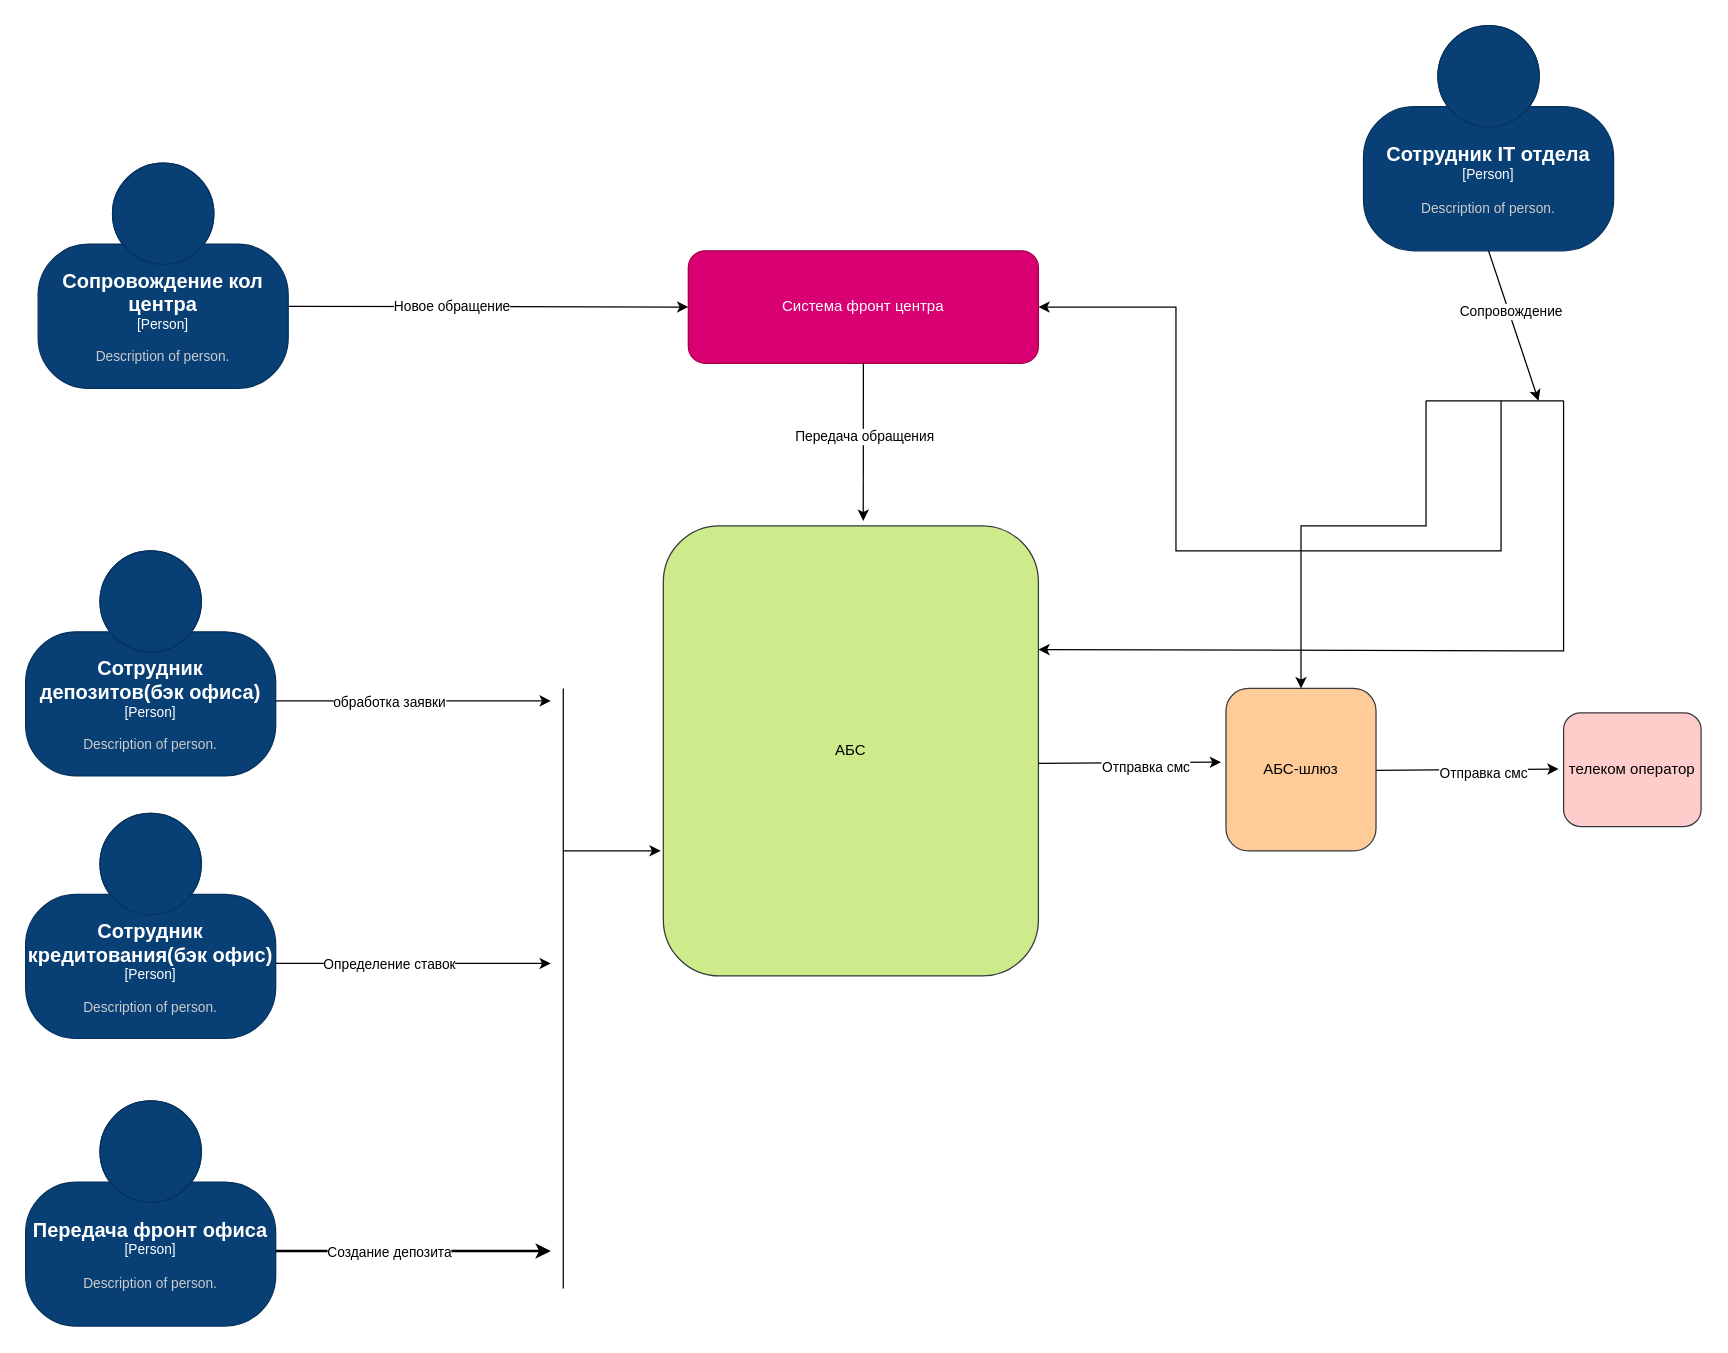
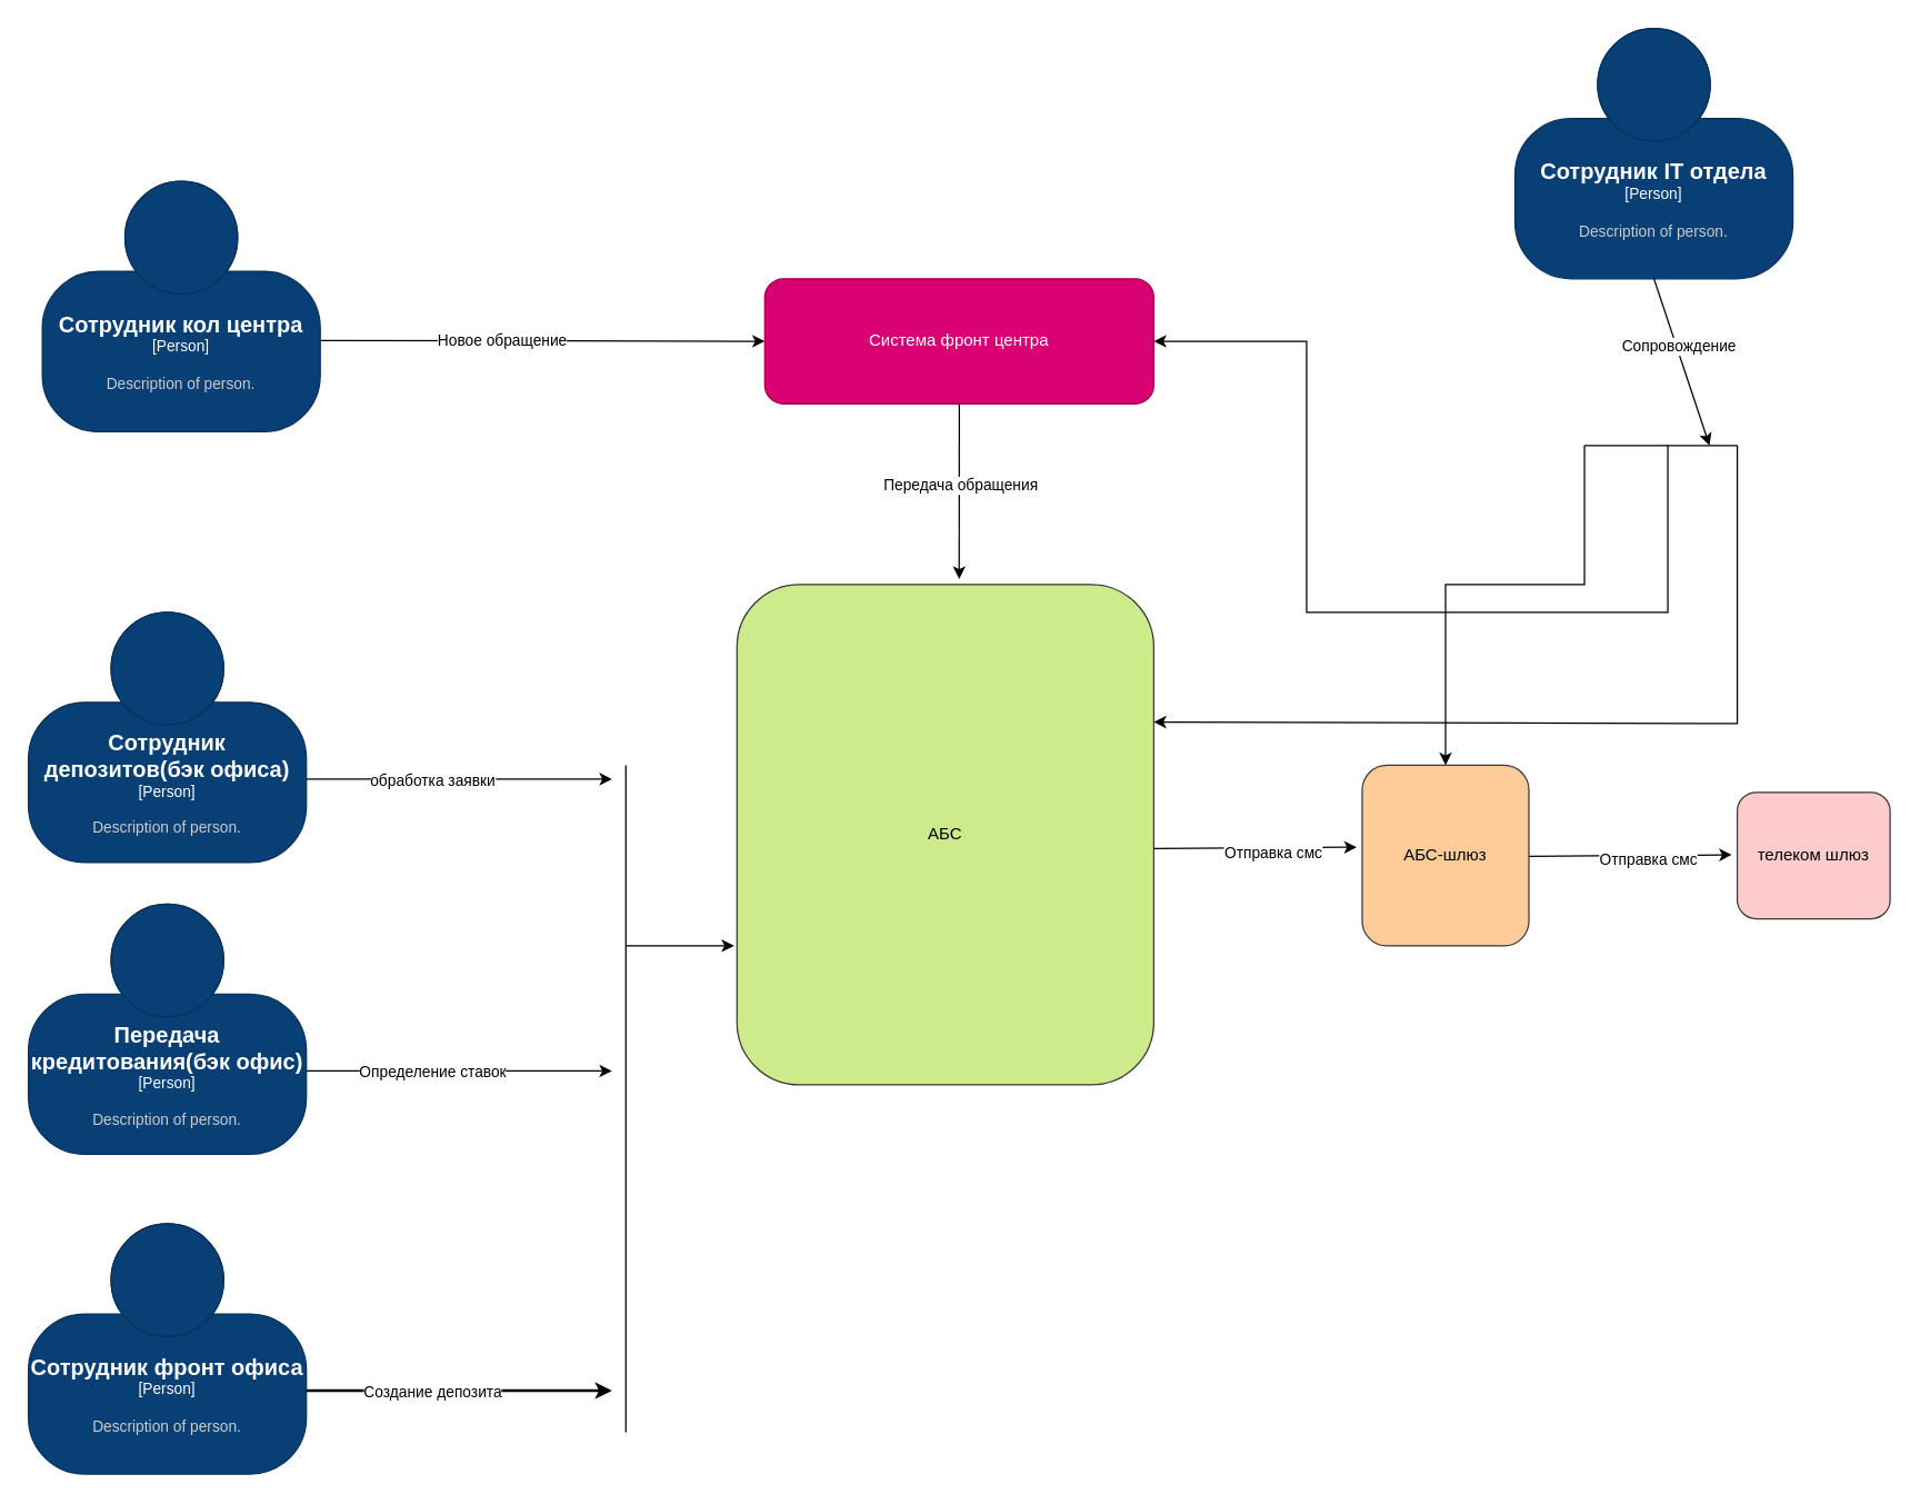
  <mxCell id="0" />
  <mxCell id="1" parent="0" />
  <mxCell id="2" value="АБС" style="rounded=1;whiteSpace=wrap;html=1;fillColor=#cdeb8b;strokeColor=#36393d;" vertex="1" parent="1"><mxGeometry x="530" y="420" width="300" height="360" as="geometry" /></mxCell>
- <mxCell id="3" value="&lt;font style=&quot;font-size: 16px&quot;&gt;&lt;b&gt;Сопровождение кол центра&lt;/b&gt;&lt;/font&gt;&lt;div&gt;[Person]&lt;/div&gt;&lt;br&gt;&lt;div&gt;&lt;font style=&quot;font-size: 11px&quot;&gt;&lt;font color=&quot;#cccccc&quot;&gt;Description of person.&lt;/font&gt;&lt;/div&gt;" style="html=1;fontSize=11;dashed=0;whiteSpace=wrap;fillColor=#083F75;strokeColor=#06315C;fontColor=#ffffff;shape=mxgraph.c4.person2;align=center;metaEdit=1;points=[[0.5,0,0],[1,0.5,0],[1,0.75,0],[0.75,1,0],[0.5,1,0],[0.25,1,0],[0,0.75,0],[0,0.5,0]];resizable=0;" vertex="1" parent="1"><mxGeometry x="30" y="130" width="200" height="180" as="geometry" /></mxCell>
+ <mxCell id="3" value="&lt;font style=&quot;font-size: 16px&quot;&gt;&lt;b&gt;Сотрудник кол центра&lt;/b&gt;&lt;/font&gt;&lt;div&gt;[Person]&lt;/div&gt;&lt;br&gt;&lt;div&gt;&lt;font style=&quot;font-size: 11px&quot;&gt;&lt;font color=&quot;#cccccc&quot;&gt;Description of person.&lt;/font&gt;&lt;/div&gt;" style="html=1;fontSize=11;dashed=0;whiteSpace=wrap;fillColor=#083F75;strokeColor=#06315C;fontColor=#ffffff;shape=mxgraph.c4.person2;align=center;metaEdit=1;points=[[0.5,0,0],[1,0.5,0],[1,0.75,0],[0.75,1,0],[0.5,1,0],[0.25,1,0],[0,0.75,0],[0,0.5,0]];resizable=0;" vertex="1" parent="1"><mxGeometry x="30" y="130" width="200" height="180" as="geometry" /></mxCell>
  <mxCell id="4" value="" style="endArrow=none;html=1;rounded=0;" edge="1" parent="1"><mxGeometry width="50" height="50" relative="1" as="geometry"><mxPoint x="450" y="1030" as="sourcePoint" /><mxPoint x="450" y="550" as="targetPoint" /></mxGeometry></mxCell>
  <mxCell id="5" value="" style="endArrow=classic;html=1;rounded=0;strokeWidth=1;entryX=0;entryY=0.5;entryDx=0;entryDy=0;" edge="1" parent="1" target="23"><mxGeometry width="50" height="50" relative="1" as="geometry"><mxPoint x="230" y="244.5" as="sourcePoint" /><mxPoint x="450" y="244.5" as="targetPoint" /></mxGeometry></mxCell>
  <mxCell id="6" value="Новое обращение" style="edgeLabel;html=1;align=center;verticalAlign=middle;resizable=0;points=[];" vertex="1" connectable="0" parent="5"><mxGeometry x="-0.182" relative="1" as="geometry"><mxPoint as="offset" /></mxGeometry></mxCell>
  <mxCell id="7" value="&lt;font style=&quot;font-size: 16px&quot;&gt;&lt;b&gt;Сотрудник депозитов(бэк офиса)&lt;/b&gt;&lt;/font&gt;&lt;div&gt;[Person]&lt;/div&gt;&lt;br&gt;&lt;div&gt;&lt;font style=&quot;font-size: 11px&quot;&gt;&lt;font color=&quot;#cccccc&quot;&gt;Description of person.&lt;/font&gt;&lt;/div&gt;" style="html=1;fontSize=11;dashed=0;whiteSpace=wrap;fillColor=#083F75;strokeColor=#06315C;fontColor=#ffffff;shape=mxgraph.c4.person2;align=center;metaEdit=1;points=[[0.5,0,0],[1,0.5,0],[1,0.75,0],[0.75,1,0],[0.5,1,0],[0.25,1,0],[0,0.75,0],[0,0.5,0]];resizable=0;" vertex="1" parent="1"><mxGeometry x="20" y="440" width="200" height="180" as="geometry" /></mxCell>
  <mxCell id="8" value="" style="endArrow=classic;html=1;rounded=0;strokeWidth=1;" edge="1" parent="1"><mxGeometry width="50" height="50" relative="1" as="geometry"><mxPoint x="220" y="560" as="sourcePoint" /><mxPoint x="440" y="560" as="targetPoint" /></mxGeometry></mxCell>
  <mxCell id="9" value="обработка заявки" style="edgeLabel;html=1;align=center;verticalAlign=middle;resizable=0;points=[];" vertex="1" connectable="0" parent="8"><mxGeometry x="-0.182" relative="1" as="geometry"><mxPoint as="offset" /></mxGeometry></mxCell>
  <mxCell id="10" value="" style="swimlane;swimlaneHead=0;swimlaneBody=0;fontStyle=0;connectable=0;strokeColor=inherit;fillColor=none;startSize=0;collapsible=0;recursiveResize=0;expand=0;fontSize=16;" vertex="1" parent="1"><mxGeometry x="920" y="693" width="160" height="177" as="geometry"><mxRectangle width="160" height="177" as="alternateBounds" /></mxGeometry></mxCell>
  <mxCell id="11" value="АБС-шлюз" style="rounded=1;whiteSpace=wrap;html=1;fillColor=#ffcc99;strokeColor=#36393d;" vertex="1" parent="1"><mxGeometry x="980" y="550" width="120" height="130" as="geometry" /></mxCell>
  <mxCell id="12" value="" style="endArrow=classic;html=1;rounded=0;entryX=-0.033;entryY=0.454;entryDx=0;entryDy=0;entryPerimeter=0;" edge="1" parent="1" target="11"><mxGeometry width="50" height="50" relative="1" as="geometry"><mxPoint x="830" y="610" as="sourcePoint" /><mxPoint x="880" y="560" as="targetPoint" /></mxGeometry></mxCell>
  <mxCell id="13" value="Отправка смс" style="edgeLabel;html=1;align=center;verticalAlign=middle;resizable=0;points=[];" vertex="1" connectable="0" parent="12"><mxGeometry x="0.164" y="-3" relative="1" as="geometry"><mxPoint as="offset" /></mxGeometry></mxCell>
- <mxCell id="14" value="телеком оператор" style="rounded=1;whiteSpace=wrap;html=1;fillColor=#ffcccc;strokeColor=#36393d;" vertex="1" parent="1"><mxGeometry x="1250" y="569.5" width="110" height="91" as="geometry" /></mxCell>
+ <mxCell id="14" value="телеком шлюз" style="rounded=1;whiteSpace=wrap;html=1;fillColor=#ffcccc;strokeColor=#36393d;" vertex="1" parent="1"><mxGeometry x="1250" y="569.5" width="110" height="91" as="geometry" /></mxCell>
  <mxCell id="15" value="" style="endArrow=classic;html=1;rounded=0;entryX=-0.033;entryY=0.454;entryDx=0;entryDy=0;entryPerimeter=0;" edge="1" parent="1"><mxGeometry width="50" height="50" relative="1" as="geometry"><mxPoint x="1100" y="615.5" as="sourcePoint" /><mxPoint x="1246" y="614.5" as="targetPoint" /></mxGeometry></mxCell>
  <mxCell id="16" value="Отправка смс" style="edgeLabel;html=1;align=center;verticalAlign=middle;resizable=0;points=[];" vertex="1" connectable="0" parent="15"><mxGeometry x="0.164" y="-3" relative="1" as="geometry"><mxPoint as="offset" /></mxGeometry></mxCell>
- <mxCell id="17" value="&lt;font style=&quot;font-size: 16px&quot;&gt;&lt;b&gt;Сотрудник кредитования(бэк офис)&lt;/b&gt;&lt;/font&gt;&lt;div&gt;[Person]&lt;/div&gt;&lt;br&gt;&lt;div&gt;&lt;font style=&quot;font-size: 11px&quot;&gt;&lt;font color=&quot;#cccccc&quot;&gt;Description of person.&lt;/font&gt;&lt;/div&gt;" style="html=1;fontSize=11;dashed=0;whiteSpace=wrap;fillColor=#083F75;strokeColor=#06315C;fontColor=#ffffff;shape=mxgraph.c4.person2;align=center;metaEdit=1;points=[[0.5,0,0],[1,0.5,0],[1,0.75,0],[0.75,1,0],[0.5,1,0],[0.25,1,0],[0,0.75,0],[0,0.5,0]];resizable=0;" vertex="1" parent="1"><mxGeometry x="20" y="650" width="200" height="180" as="geometry" /></mxCell>
+ <mxCell id="17" value="&lt;font style=&quot;font-size: 16px&quot;&gt;&lt;b&gt;Передача кредитования(бэк офис)&lt;/b&gt;&lt;/font&gt;&lt;div&gt;[Person]&lt;/div&gt;&lt;br&gt;&lt;div&gt;&lt;font style=&quot;font-size: 11px&quot;&gt;&lt;font color=&quot;#cccccc&quot;&gt;Description of person.&lt;/font&gt;&lt;/div&gt;" style="html=1;fontSize=11;dashed=0;whiteSpace=wrap;fillColor=#083F75;strokeColor=#06315C;fontColor=#ffffff;shape=mxgraph.c4.person2;align=center;metaEdit=1;points=[[0.5,0,0],[1,0.5,0],[1,0.75,0],[0.75,1,0],[0.5,1,0],[0.25,1,0],[0,0.75,0],[0,0.5,0]];resizable=0;" vertex="1" parent="1"><mxGeometry x="20" y="650" width="200" height="180" as="geometry" /></mxCell>
  <mxCell id="18" value="" style="endArrow=classic;html=1;rounded=0;strokeWidth=1;" edge="1" parent="1"><mxGeometry width="50" height="50" relative="1" as="geometry"><mxPoint x="220" y="770" as="sourcePoint" /><mxPoint x="440" y="770" as="targetPoint" /></mxGeometry></mxCell>
  <mxCell id="19" value="Определение ставок" style="edgeLabel;html=1;align=center;verticalAlign=middle;resizable=0;points=[];" vertex="1" connectable="0" parent="18"><mxGeometry x="-0.182" relative="1" as="geometry"><mxPoint as="offset" /></mxGeometry></mxCell>
- <mxCell id="20" value="&lt;font style=&quot;font-size: 16px&quot;&gt;&lt;b&gt;Передача фронт офиса&lt;/b&gt;&lt;/font&gt;&lt;div&gt;[Person]&lt;/div&gt;&lt;br&gt;&lt;div&gt;&lt;font style=&quot;font-size: 11px&quot;&gt;&lt;font color=&quot;#cccccc&quot;&gt;Description of person.&lt;/font&gt;&lt;/div&gt;" style="html=1;fontSize=11;dashed=0;whiteSpace=wrap;fillColor=#083F75;strokeColor=#06315C;fontColor=#ffffff;shape=mxgraph.c4.person2;align=center;metaEdit=1;points=[[0.5,0,0],[1,0.5,0],[1,0.75,0],[0.75,1,0],[0.5,1,0],[0.25,1,0],[0,0.75,0],[0,0.5,0]];resizable=0;" vertex="1" parent="1"><mxGeometry x="20" y="880" width="200" height="180" as="geometry" /></mxCell>
+ <mxCell id="20" value="&lt;font style=&quot;font-size: 16px&quot;&gt;&lt;b&gt;Сотрудник фронт офиса&lt;/b&gt;&lt;/font&gt;&lt;div&gt;[Person]&lt;/div&gt;&lt;br&gt;&lt;div&gt;&lt;font style=&quot;font-size: 11px&quot;&gt;&lt;font color=&quot;#cccccc&quot;&gt;Description of person.&lt;/font&gt;&lt;/div&gt;" style="html=1;fontSize=11;dashed=0;whiteSpace=wrap;fillColor=#083F75;strokeColor=#06315C;fontColor=#ffffff;shape=mxgraph.c4.person2;align=center;metaEdit=1;points=[[0.5,0,0],[1,0.5,0],[1,0.75,0],[0.75,1,0],[0.5,1,0],[0.25,1,0],[0,0.75,0],[0,0.5,0]];resizable=0;" vertex="1" parent="1"><mxGeometry x="20" y="880" width="200" height="180" as="geometry" /></mxCell>
  <mxCell id="21" value="" style="endArrow=classic;html=1;rounded=0;strokeWidth=2;" edge="1" parent="1"><mxGeometry width="50" height="50" relative="1" as="geometry"><mxPoint x="220" y="1000" as="sourcePoint" /><mxPoint x="440" y="1000" as="targetPoint" /></mxGeometry></mxCell>
  <mxCell id="22" value="Создание депозита" style="edgeLabel;html=1;align=center;verticalAlign=middle;resizable=0;points=[];" vertex="1" connectable="0" parent="21"><mxGeometry x="-0.182" relative="1" as="geometry"><mxPoint as="offset" /></mxGeometry></mxCell>
  <mxCell id="23" value="Система фронт центра" style="rounded=1;whiteSpace=wrap;html=1;fillColor=#d80073;strokeColor=#A50040;fontColor=#ffffff;" vertex="1" parent="1"><mxGeometry x="550" y="200" width="280" height="90" as="geometry" /></mxCell>
  <mxCell id="24" value="" style="endArrow=classic;html=1;rounded=0;entryX=0.533;entryY=-0.011;entryDx=0;entryDy=0;entryPerimeter=0;" edge="1" parent="1" target="2"><mxGeometry width="50" height="50" relative="1" as="geometry"><mxPoint x="690" y="290" as="sourcePoint" /><mxPoint x="690" y="410" as="targetPoint" /></mxGeometry></mxCell>
  <mxCell id="25" value="Передача обращения" style="edgeLabel;html=1;align=center;verticalAlign=middle;resizable=0;points=[];" vertex="1" connectable="0" parent="24"><mxGeometry x="-0.08" y="1" relative="1" as="geometry"><mxPoint as="offset" /></mxGeometry></mxCell>
  <mxCell id="26" value="" style="endArrow=classic;html=1;rounded=0;entryX=-0.007;entryY=0.722;entryDx=0;entryDy=0;entryPerimeter=0;" edge="1" parent="1" target="2"><mxGeometry width="50" height="50" relative="1" as="geometry"><mxPoint x="450" y="680" as="sourcePoint" /><mxPoint x="740" y="840" as="targetPoint" /></mxGeometry></mxCell>
  <mxCell id="27" value="&lt;font style=&quot;font-size: 16px&quot;&gt;&lt;b&gt;Сотрудник IT отдела&lt;/b&gt;&lt;/font&gt;&lt;div&gt;[Person]&lt;/div&gt;&lt;br&gt;&lt;div&gt;&lt;font style=&quot;font-size: 11px&quot;&gt;&lt;font color=&quot;#cccccc&quot;&gt;Description of person.&lt;/font&gt;&lt;/div&gt;" style="html=1;fontSize=11;dashed=0;whiteSpace=wrap;fillColor=#083F75;strokeColor=#06315C;fontColor=#ffffff;shape=mxgraph.c4.person2;align=center;metaEdit=1;points=[[0.5,0,0],[1,0.5,0],[1,0.75,0],[0.75,1,0],[0.5,1,0],[0.25,1,0],[0,0.75,0],[0,0.5,0]];resizable=0;" vertex="1" parent="1"><mxGeometry x="1090" y="20" width="200" height="180" as="geometry" /></mxCell>
  <mxCell id="28" value="" style="endArrow=classic;html=1;rounded=0;exitX=0.5;exitY=1;exitDx=0;exitDy=0;exitPerimeter=0;" edge="1" parent="1" source="27"><mxGeometry width="50" height="50" relative="1" as="geometry"><mxPoint x="1270" y="300" as="sourcePoint" /><mxPoint x="1230" y="320" as="targetPoint" /></mxGeometry></mxCell>
  <mxCell id="29" value="Сопровождение" style="edgeLabel;html=1;align=center;verticalAlign=middle;resizable=0;points=[];" vertex="1" connectable="0" parent="28"><mxGeometry x="-0.2" y="1" relative="1" as="geometry"><mxPoint as="offset" /></mxGeometry></mxCell>
  <mxCell id="30" value="" style="endArrow=none;html=1;rounded=0;" edge="1" parent="1"><mxGeometry width="50" height="50" relative="1" as="geometry"><mxPoint x="1140" y="320" as="sourcePoint" /><mxPoint x="1250" y="320" as="targetPoint" /></mxGeometry></mxCell>
  <mxCell id="31" value="" style="endArrow=classic;html=1;rounded=0;entryX=0.5;entryY=0;entryDx=0;entryDy=0;" edge="1" parent="1" target="11"><mxGeometry width="50" height="50" relative="1" as="geometry"><mxPoint x="1140" y="320" as="sourcePoint" /><mxPoint x="740" y="480" as="targetPoint" /><Array as="points"><mxPoint x="1140" y="420" /><mxPoint x="1040" y="420" /></Array></mxGeometry></mxCell>
  <mxCell id="32" value="" style="endArrow=classic;html=1;rounded=0;entryX=1;entryY=0.5;entryDx=0;entryDy=0;" edge="1" parent="1" target="23"><mxGeometry width="50" height="50" relative="1" as="geometry"><mxPoint x="1200" y="320" as="sourcePoint" /><mxPoint x="1100" y="560" as="targetPoint" /><Array as="points"><mxPoint x="1200" y="440" /><mxPoint x="940" y="440" /><mxPoint x="940" y="245" /></Array></mxGeometry></mxCell>
  <mxCell id="33" value="" style="endArrow=classic;html=1;rounded=0;" edge="1" parent="1"><mxGeometry width="50" height="50" relative="1" as="geometry"><mxPoint x="1250" y="320" as="sourcePoint" /><mxPoint x="830" y="518.966" as="targetPoint" /><Array as="points"><mxPoint x="1250" y="520" /></Array></mxGeometry></mxCell>
